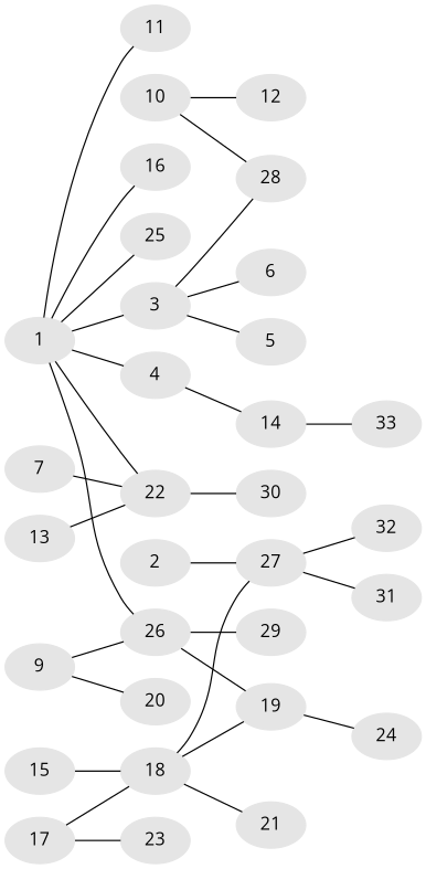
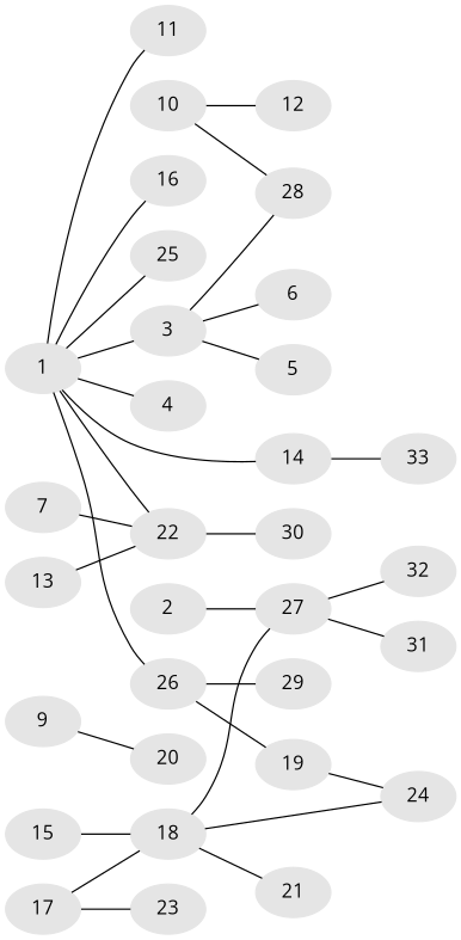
  graph {
    fontname="Open Sans"
    rankdir=LR
    node [color=gray90 fontname="Open Sans" style=filled]
    edge [fontname="Open Sans" weight=1.0]
    1
    3
    4
    11
    14
    16
    22
    25
    26
    5
    6
    28
    33
    30
    19
    29
    2
    27
    31
    32
    7
    9
    20
    10
    12
    13
    15
    18
    21
    17
    23
    24
    1 -- 3
    1 -- 4
    1 -- 11
-   4 -- 14
+   1 -- 14
    1 -- 16
    1 -- 22
    1 -- 25
    1 -- 26
    3 -- 5
    3 -- 6
    3 -- 28
    14 -- 33
    22 -- 30
    26 -- 19
    26 -- 29
    19 -- 24
    2 -- 27
    27 -- 31
    27 -- 32
    7 -- 22
-   9 -- 26
    9 -- 20
    10 -- 28
    10 -- 12
    13 -- 22
    15 -- 18
-   18 -- 19
+   18 -- 24
    18 -- 27
    18 -- 21
    17 -- 18
    17 -- 23
  }
